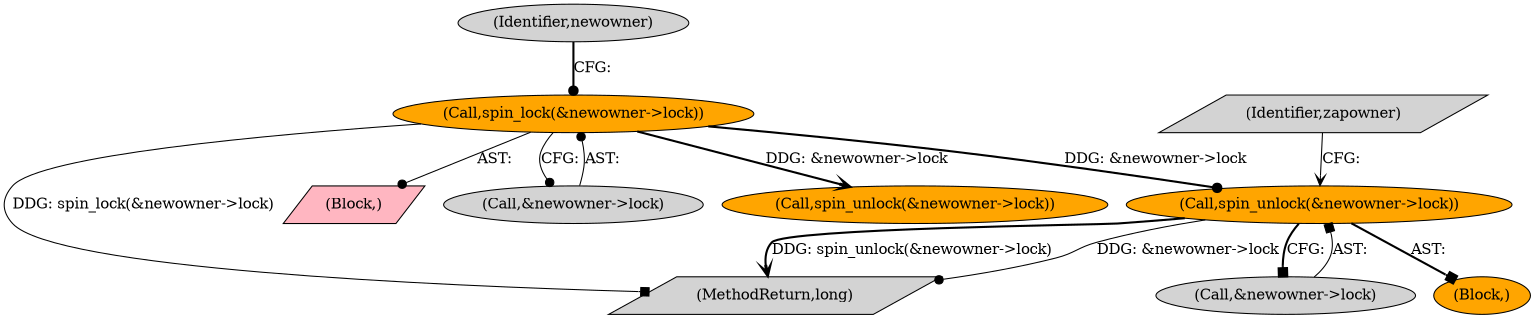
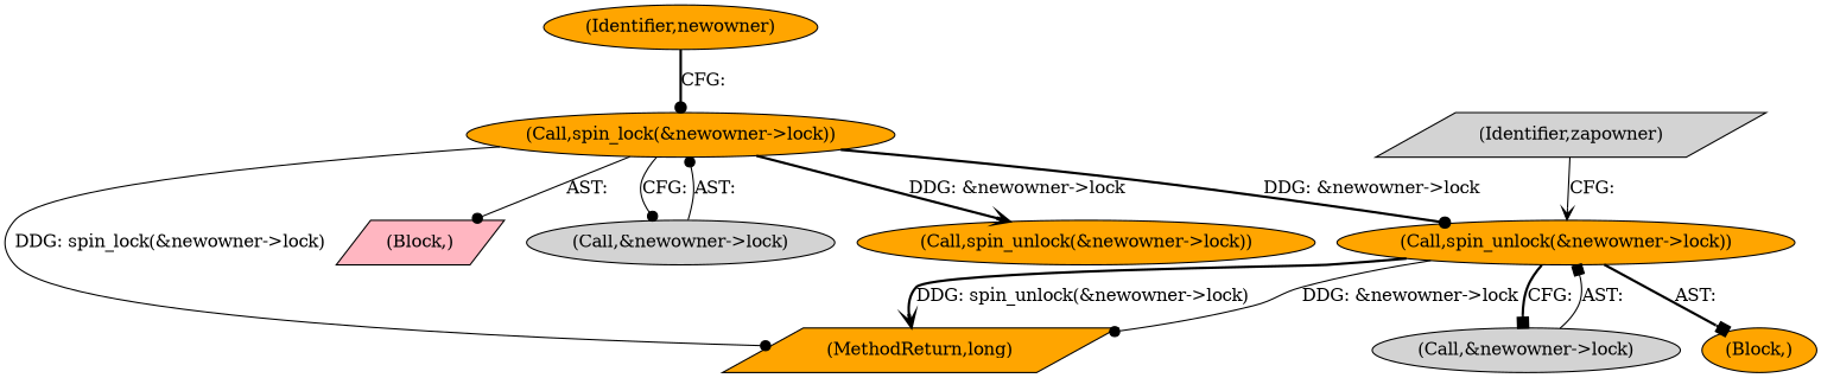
  digraph {
    node [fillcolor=lightgrey shape=ellipse style=filled]
    edge [arrowhead=dot style=solid]
    n1 [fillcolor=orange label="(Call,spin_unlock(&newowner->lock))"]
-   n2 [label="(MethodReturn,long)" shape=parallelogram]
+   n2 [fillcolor=orange label="(MethodReturn,long)" shape=parallelogram]
    n3 [label="(Call,&newowner->lock)"]
    n4 [fillcolor=orange label="(Block,)"]
    n5 [fillcolor=orange label="(Call,spin_lock(&newowner->lock))"]
    n6 [fillcolor=lightpink label="(Block,)" shape=parallelogram]
    n7 [label="(Call,&newowner->lock)"]
    n8 [fillcolor=orange label="(Call,spin_unlock(&newowner->lock))"]
    n9 [label="(Identifier,zapowner)" shape=parallelogram]
-   n10 [label="(Identifier,newowner)"]
+   n10 [fillcolor=orange label="(Identifier,newowner)"]
    n1 -> n2 [label="DDG: &newowner->lock"]
    n1 -> n2 [arrowhead=vee label="DDG: spin_unlock(&newowner->lock)" style=bold]
    n1 -> n3 [arrowhead=box label="CFG: " style=bold]
    n1 -> n4 [arrowhead=box label="AST: " style=bold]
    n3 -> n1 [arrowhead=box label="AST: "]
    n5 -> n1 [label="DDG: &newowner->lock" style=bold]
-   n5 -> n2 [arrowhead=box label="DDG: spin_lock(&newowner->lock)"]
+   n5 -> n2 [label="DDG: spin_lock(&newowner->lock)"]
    n5 -> n6 [label="AST: "]
    n5 -> n7 [label="CFG: "]
    n5 -> n8 [arrowhead=vee label="DDG: &newowner->lock" style=bold]
    n7 -> n5 [label="AST: "]
    n9 -> n1 [arrowhead=vee label="CFG: "]
    n10 -> n5 [label="CFG: " style=bold]
  }
